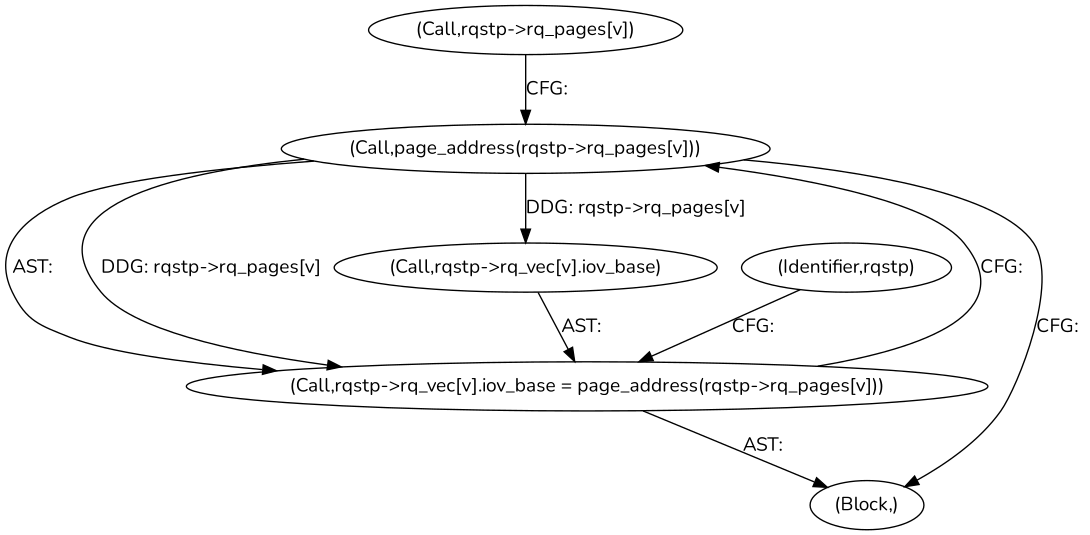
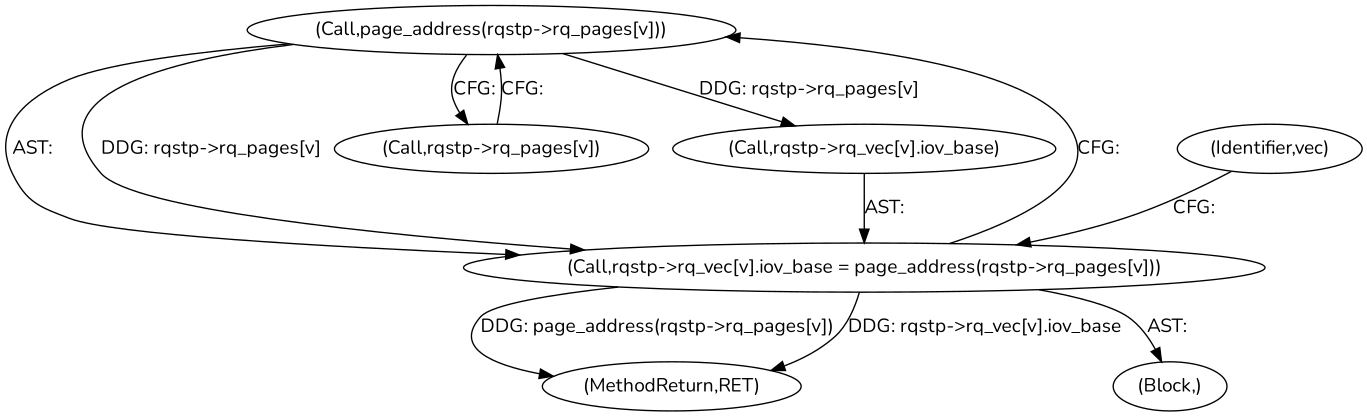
  digraph {
    fontname=Nunito
    node [fontname=Nunito]
    edge [fontname=Nunito]
    n1 [label="(Call,page_address(rqstp->rq_pages[v]))"]
    n2 [label="(Call,rqstp->rq_vec[v].iov_base = page_address(rqstp->rq_pages[v]))"]
    n3 [label="(Call,rqstp->rq_pages[v])"]
    n4 [label="(Call,rqstp->rq_vec[v].iov_base)"]
+   n5 [label="(MethodReturn,RET)"]
    n6 [label="(Block,)"]
-   n7 [label="(Identifier,rqstp)"]
+   n7 [label="(Identifier,vec)"]
    n1 -> n2 [label="AST: "]
    n1 -> n2 [label="DDG: rqstp->rq_pages[v]"]
-   n1 -> n6 [label="CFG: "]
+   n1 -> n3 [label="CFG: "]
    n1 -> n4 [label="DDG: rqstp->rq_pages[v]"]
    n2 -> n1 [label="CFG: "]
+   n2 -> n5 [label="DDG: page_address(rqstp->rq_pages[v])"]
+   n2 -> n5 [label="DDG: rqstp->rq_vec[v].iov_base"]
    n2 -> n6 [label="AST: "]
    n3 -> n1 [label="CFG: "]
    n4 -> n2 [label="AST: "]
    n7 -> n2 [label="CFG: "]
  }
